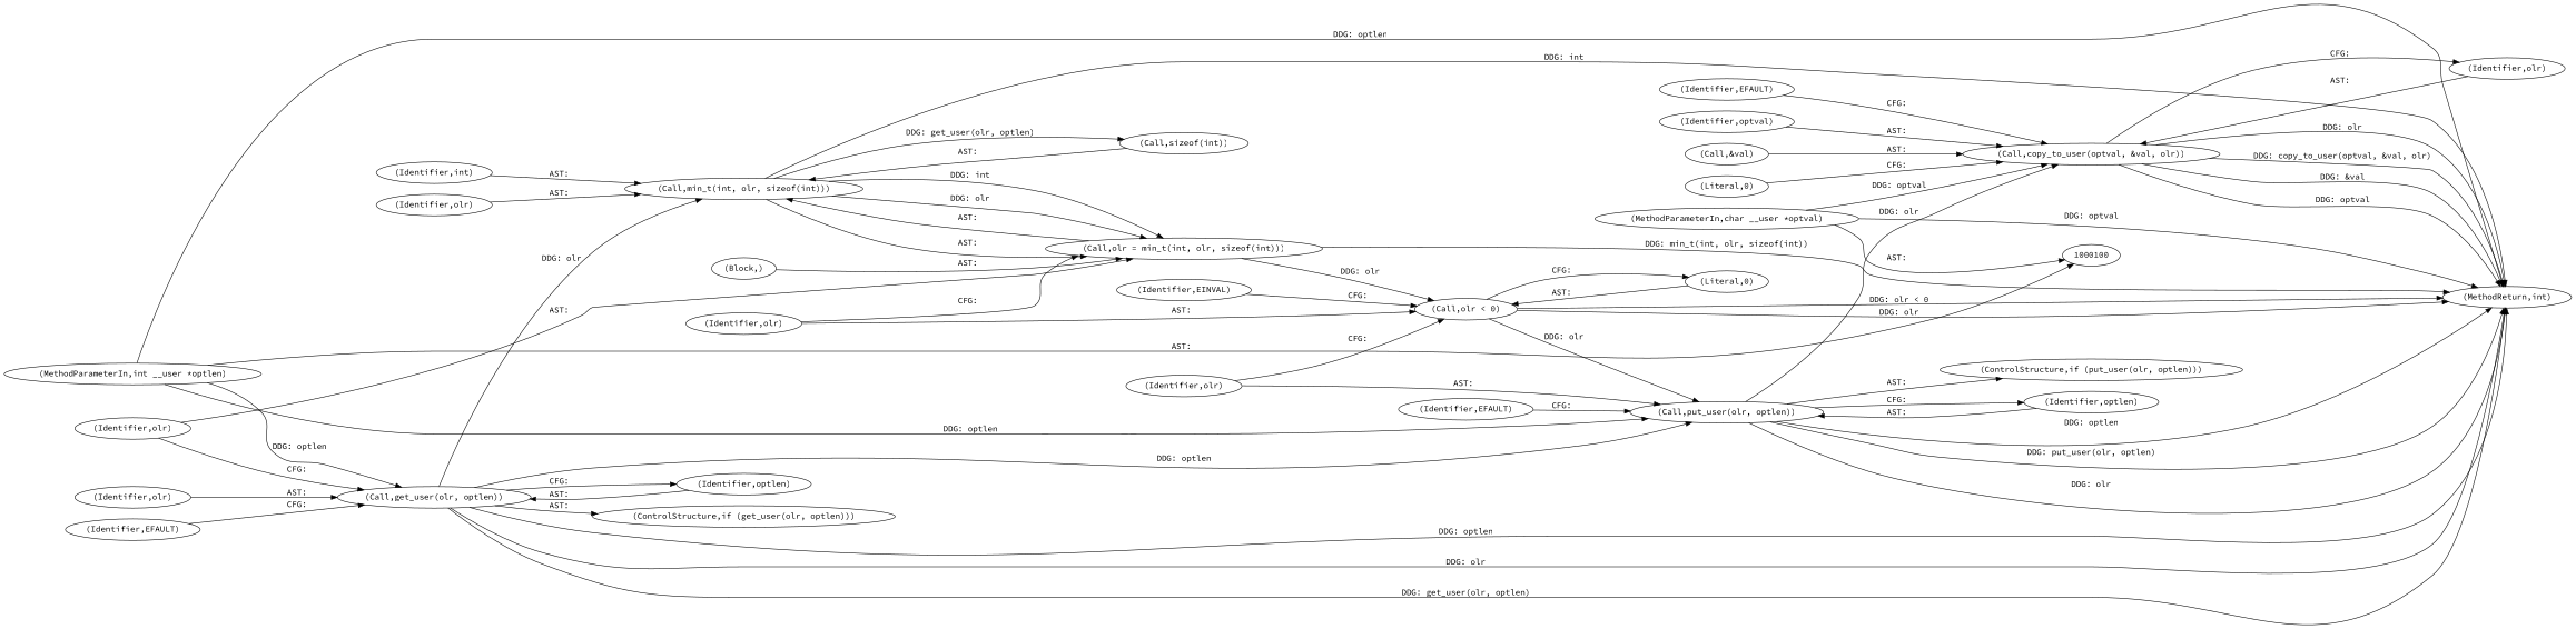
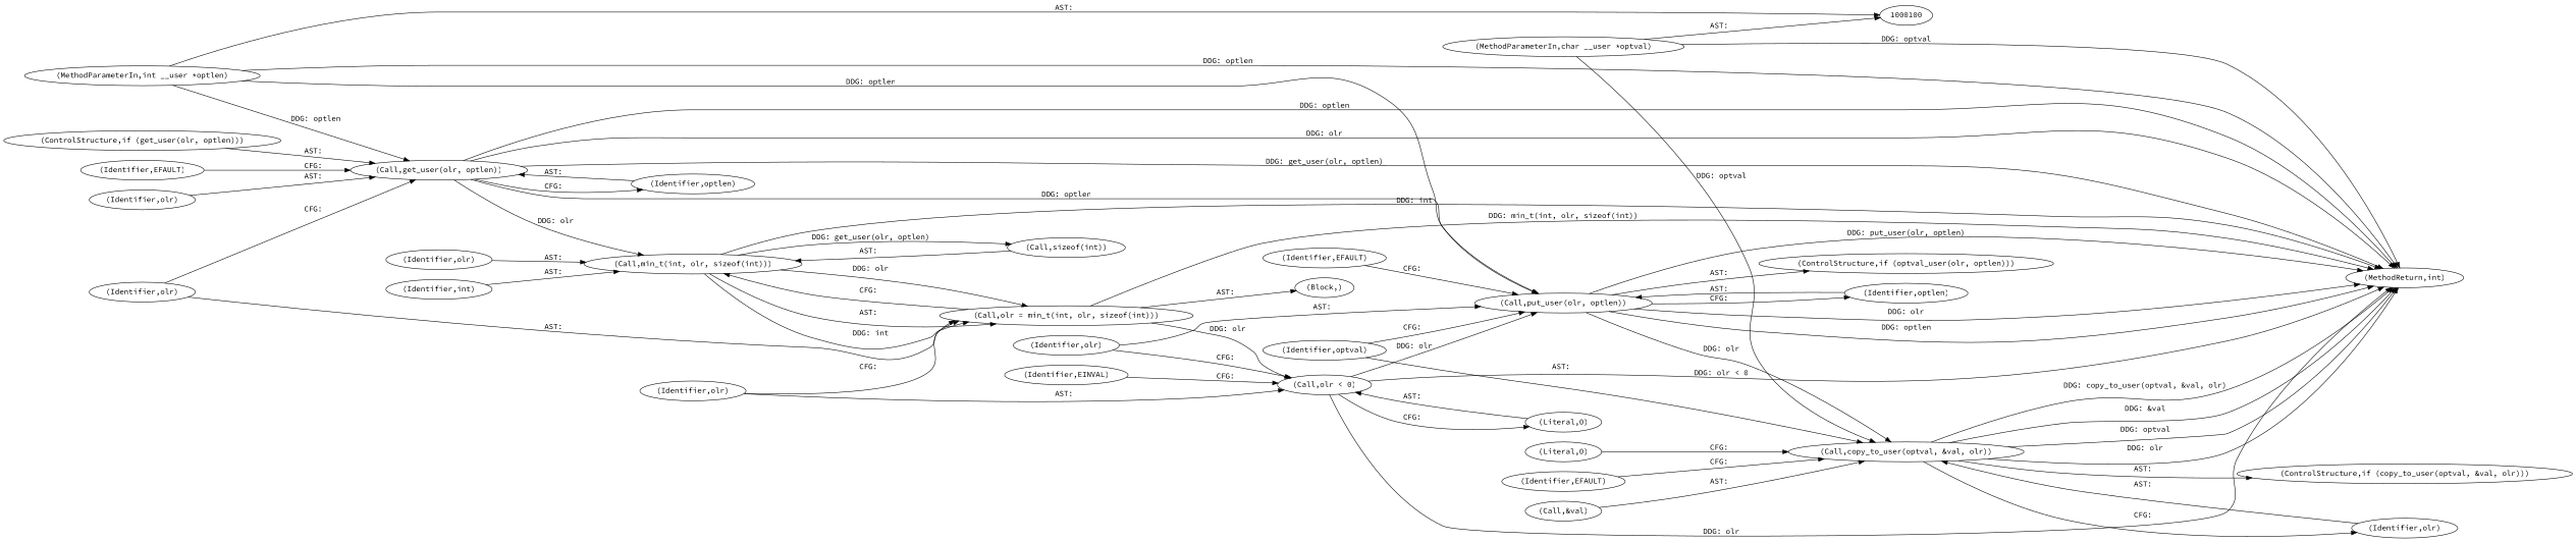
  digraph {
    fontname="Source Code Pro"
    rankdir=LR
    node [fontname="Source Code Pro"]
    edge [fontname="Source Code Pro"]
    n1 [label="(Call,copy_to_user(optval, &val, olr))"]
+   n2 [label="(ControlStructure,if (copy_to_user(optval, &val, olr)))"]
    n3 [label="(MethodReturn,int)"]
    n4 [label="(Identifier,olr)"]
    n5 [label="(MethodParameterIn,char __user *optval)"]
    1000100
    n7 [label="(Call,put_user(olr, optlen))"]
-   n8 [label="(ControlStructure,if (put_user(olr, optlen)))"]
+   n8 [label="(ControlStructure,if (optval_user(olr, optlen)))"]
    n9 [label="(Identifier,optlen)"]
    n10 [label="(Call,olr < 0)"]
    n11 [label="(Literal,0)"]
    n12 [label="(Call,olr = min_t(int, olr, sizeof(int)))"]
    n13 [label="(Call,min_t(int, olr, sizeof(int)))"]
    n14 [label="(Block,)"]
    n15 [label="(Call,sizeof(int))"]
    n16 [label="(Call,get_user(olr, optlen))"]
    n17 [label="(Identifier,optlen)"]
    n18 [label="(ControlStructure,if (get_user(olr, optlen)))"]
    n19 [label="(MethodParameterIn,int __user *optlen)"]
    n20 [label="(Identifier,int)"]
    n21 [label="(Identifier,olr)"]
    n22 [label="(Identifier,optval)"]
    n23 [label="(Identifier,EFAULT)"]
    n24 [label="(Call,&val)"]
    n25 [label="(Identifier,EFAULT)"]
    n26 [label="(Identifier,olr)"]
    n27 [label="(Identifier,olr)"]
    n28 [label="(Identifier,olr)"]
    n29 [label="(Identifier,EINVAL)"]
    n30 [label="(Literal,0)"]
    n31 [label="(Identifier,olr)"]
    n32 [label="(Identifier,EFAULT)"]
+   n1 -> n2 [label="AST: "]
    n1 -> n3 [label="DDG: olr"]
    n1 -> n3 [label="DDG: copy_to_user(optval, &val, olr)"]
    n1 -> n3 [label="DDG: &val"]
    n1 -> n3 [label="DDG: optval"]
    n1 -> n4 [label="CFG: "]
    n4 -> n1 [label="AST: "]
    n5 -> n1 [label="DDG: optval"]
    n5 -> n3 [label="DDG: optval"]
    n5 -> 1000100 [label="AST: "]
    n7 -> n1 [label="DDG: olr"]
    n7 -> n3 [label="DDG: olr"]
    n7 -> n3 [label="DDG: optlen"]
    n7 -> n3 [label="DDG: put_user(olr, optlen)"]
    n7 -> n8 [label="AST: "]
    n7 -> n9 [label="CFG: "]
    n9 -> n7 [label="AST: "]
    n10 -> n3 [label="DDG: olr < 0"]
    n10 -> n3 [label="DDG: olr"]
    n10 -> n7 [label="DDG: olr"]
    n10 -> n11 [label="CFG: "]
    n11 -> n10 [label="AST: "]
    n12 -> n3 [label="DDG: min_t(int, olr, sizeof(int))"]
    n12 -> n10 [label="DDG: olr"]
-   n12 -> n13 [label="AST: "]
-   n14 -> n12 [label="AST: "]
+   n12 -> n13 [label="CFG: "]
+   n12 -> n14 [label="AST: "]
    n13 -> n3 [label="DDG: int"]
    n13 -> n12 [label="AST: "]
    n13 -> n12 [label="DDG: int"]
    n13 -> n12 [label="DDG: olr"]
    n13 -> n15 [label="DDG: get_user(olr, optlen)"]
    n15 -> n13 [label="AST: "]
    n16 -> n3 [label="DDG: olr"]
    n16 -> n3 [label="DDG: get_user(olr, optlen)"]
    n16 -> n3 [label="DDG: optlen"]
    n16 -> n7 [label="DDG: optlen"]
    n16 -> n13 [label="DDG: olr"]
    n16 -> n17 [label="CFG: "]
-   n16 -> n18 [label="AST: "]
+   n18 -> n16 [label="AST: "]
    n17 -> n16 [label="AST: "]
    n19 -> n3 [label="DDG: optlen"]
    n19 -> 1000100 [label="AST: "]
    n19 -> n7 [label="DDG: optlen"]
    n19 -> n16 [label="DDG: optlen"]
    n20 -> n13 [label="AST: "]
    n21 -> n12 [label="AST: "]
    n21 -> n16 [label="CFG: "]
    n22 -> n1 [label="AST: "]
+   n22 -> n7 [label="CFG: "]
    n23 -> n7 [label="CFG: "]
    n24 -> n1 [label="AST: "]
    n25 -> n16 [label="CFG: "]
    n26 -> n16 [label="AST: "]
    n27 -> n7 [label="AST: "]
    n27 -> n10 [label="CFG: "]
    n28 -> n13 [label="AST: "]
    n29 -> n10 [label="CFG: "]
    n30 -> n1 [label="CFG: "]
    n31 -> n10 [label="AST: "]
    n31 -> n12 [label="CFG: "]
    n32 -> n1 [label="CFG: "]
  }
